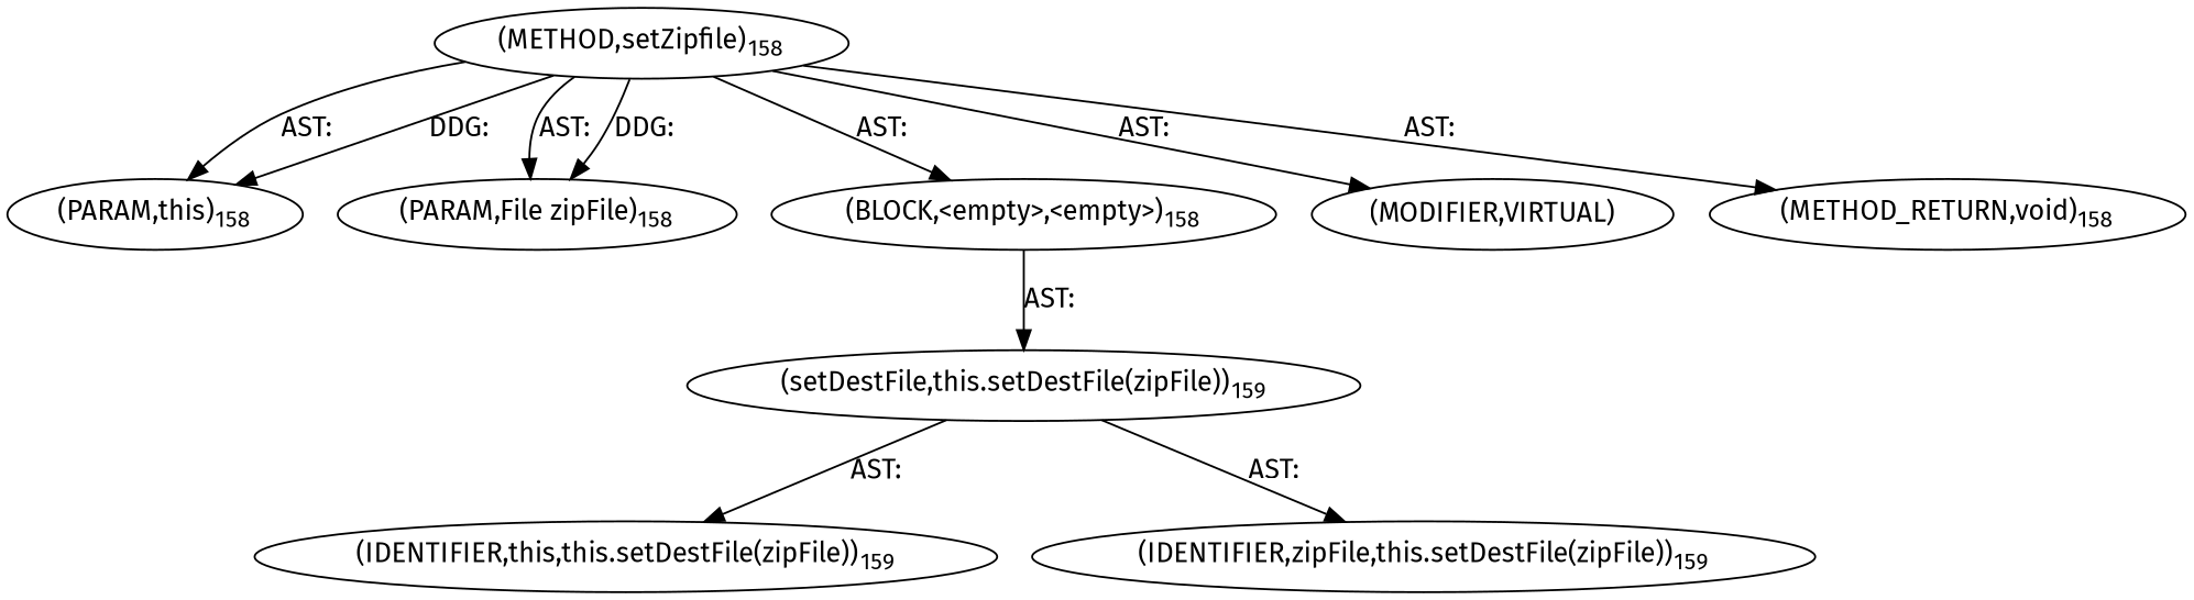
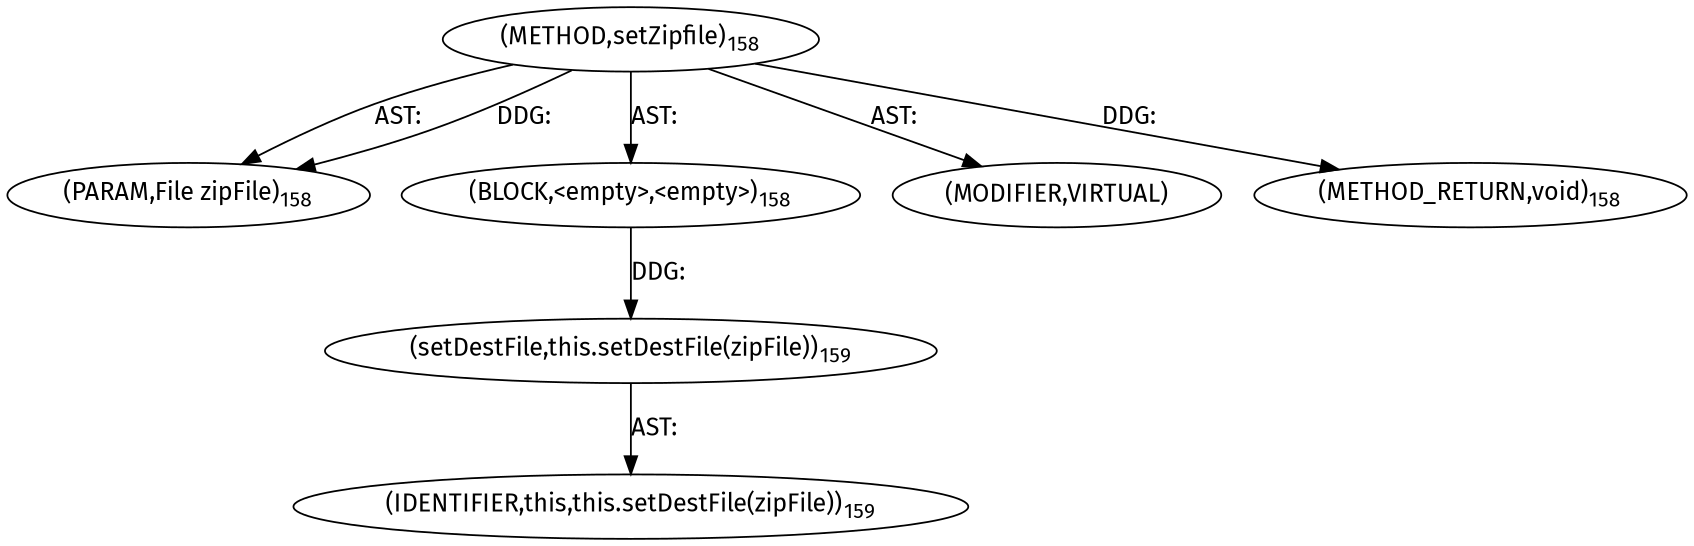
  digraph {
    fontname="Fira Sans"
    node [fontname="Fira Sans"]
    edge [fontname="Fira Sans"]
    n1 [label=<(METHOD,setZipfile)<SUB>158</SUB>>]
-   n2 [label=<(PARAM,this)<SUB>158</SUB>>]
    n3 [label=<(PARAM,File zipFile)<SUB>158</SUB>>]
    n4 [label=<(BLOCK,&lt;empty&gt;,&lt;empty&gt;)<SUB>158</SUB>>]
    n5 [label=<(MODIFIER,VIRTUAL)>]
    n6 [label=<(METHOD_RETURN,void)<SUB>158</SUB>>]
    n7 [label=<(setDestFile,this.setDestFile(zipFile))<SUB>159</SUB>>]
    n8 [label=<(IDENTIFIER,this,this.setDestFile(zipFile))<SUB>159</SUB>>]
-   n9 [label=<(IDENTIFIER,zipFile,this.setDestFile(zipFile))<SUB>159</SUB>>]
-   n1 -> n2 [label="AST: "]
-   n1 -> n2 [label="DDG: "]
    n1 -> n3 [label="AST: "]
    n1 -> n3 [label="DDG: "]
    n1 -> n4 [label="AST: "]
    n1 -> n5 [label="AST: "]
-   n1 -> n6 [label="AST: "]
-   n4 -> n7 [label="AST: "]
+   n1 -> n6 [label="DDG: "]
+   n4 -> n7 [label="DDG: "]
    n7 -> n8 [label="AST: "]
-   n7 -> n9 [label="AST: "]
  }
